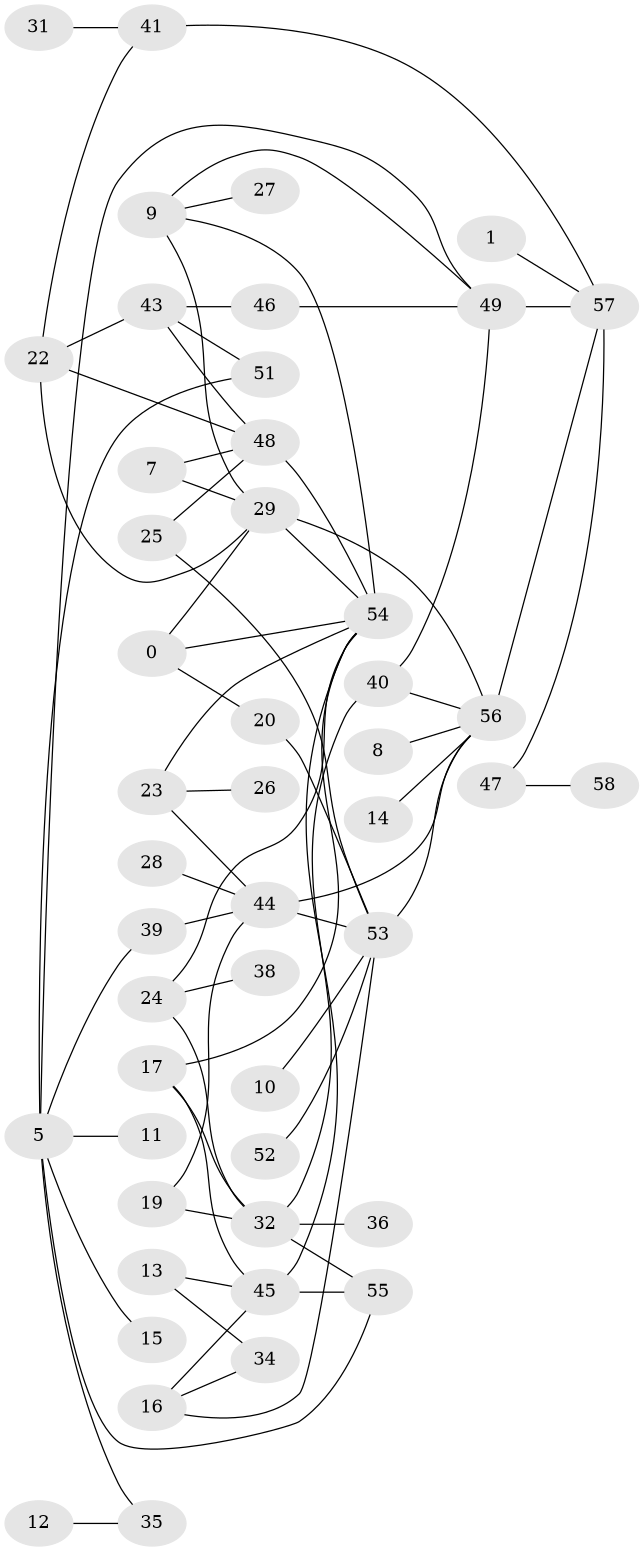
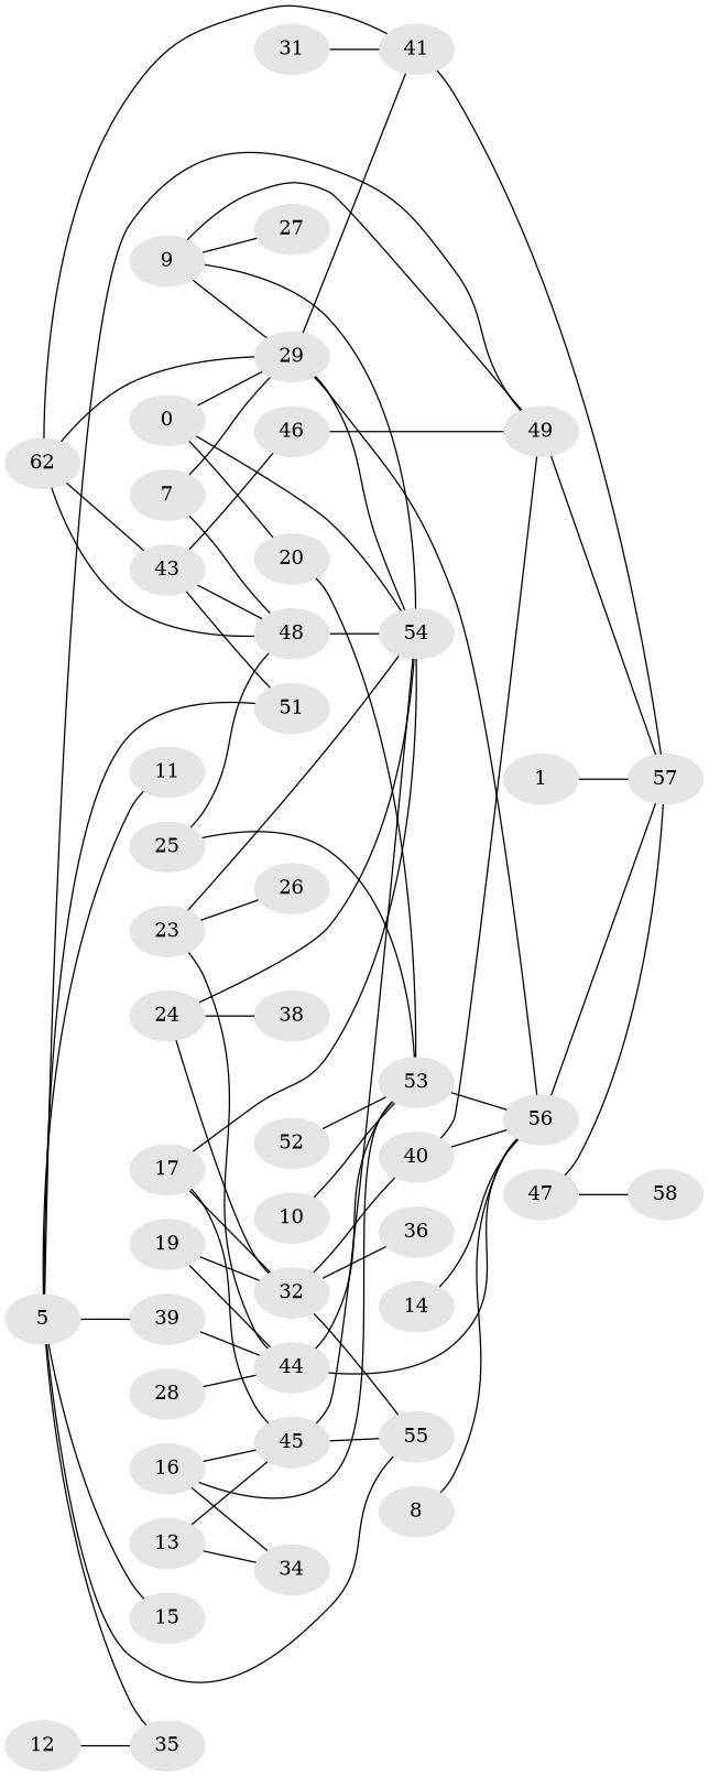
  graph {
    rankdir=LR
    node [color=gray90 style=filled]
    edge [weight=1.0]
    1
    57
    n3 [label=0]
    20
    29
    54
    53
    56
    41
    5
    11
    15
    35
    39
    49
    51
    55
    44
    7
    48
    8
    9
    27
    10
    12
    13
    34
    45
    14
    16
    17
    32
    36
    40
    19
-   22
+   22 [label=62]
    n37 [label=43]
    46
    23
    26
    24
    38
    25
    28
    31
    47
    58
    52
    1 -- 57
    n3 -- 20
    n3 -- 29
    n3 -- 54 [weight=2.0]
    20 -- 53
    29 -- 54
    29 -- 56
+   29 -- 41
    53 -- 56
    56 -- 57
    41 -- 57
    5 -- 11
    5 -- 15
    5 -- 35
    5 -- 39
    5 -- 49
    5 -- 51
    5 -- 55
    39 -- 44
    49 -- 57
    44 -- 53
    44 -- 56
    7 -- 29
    7 -- 48
    48 -- 54
    8 -- 56
    9 -- 29
    9 -- 54
    9 -- 49
    9 -- 27
    10 -- 53
    12 -- 35
    13 -- 34
    13 -- 45
    45 -- 54
    45 -- 55
    14 -- 56
    16 -- 53
    16 -- 34
    16 -- 45
    17 -- 54
    17 -- 45
    17 -- 32
    32 -- 55
    32 -- 36
    32 -- 40
    40 -- 56
    40 -- 49
    19 -- 44
    19 -- 32
    22 -- 29
    22 -- 41
    22 -- 48
    22 -- n37
    n37 -- 51
    n37 -- 48
    n37 -- 46 [weight=2.0]
    46 -- 49
    23 -- 54
    23 -- 44 [weight=2.0]
    23 -- 26
    24 -- 54
    24 -- 32
    24 -- 38
    25 -- 53
    25 -- 48
    28 -- 44
    31 -- 41
    47 -- 57
    47 -- 58
    52 -- 53
  }
